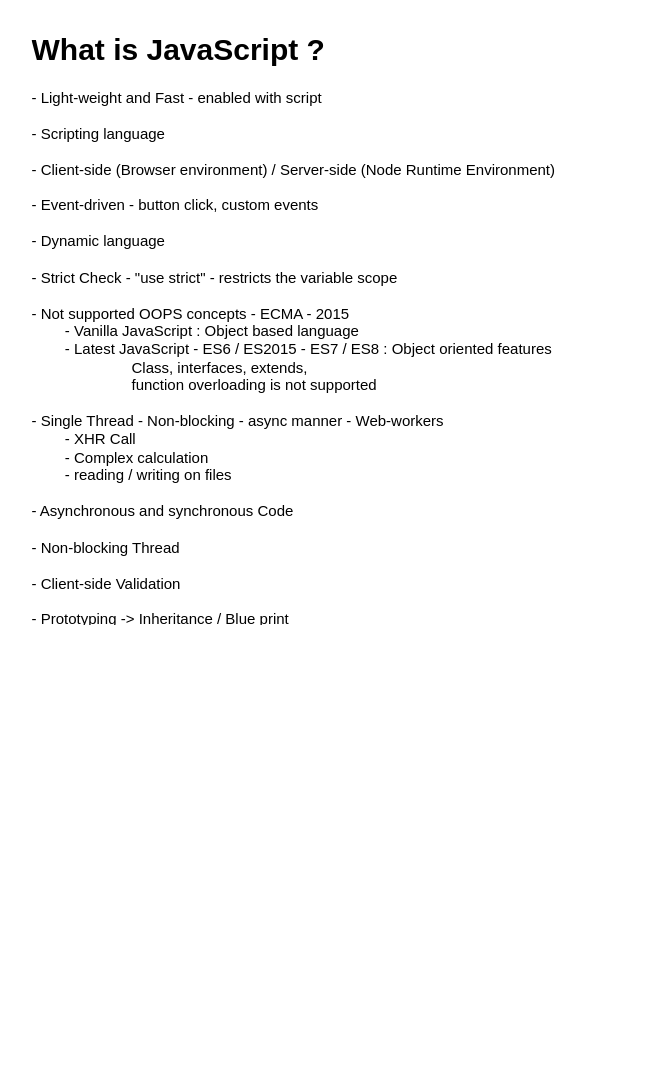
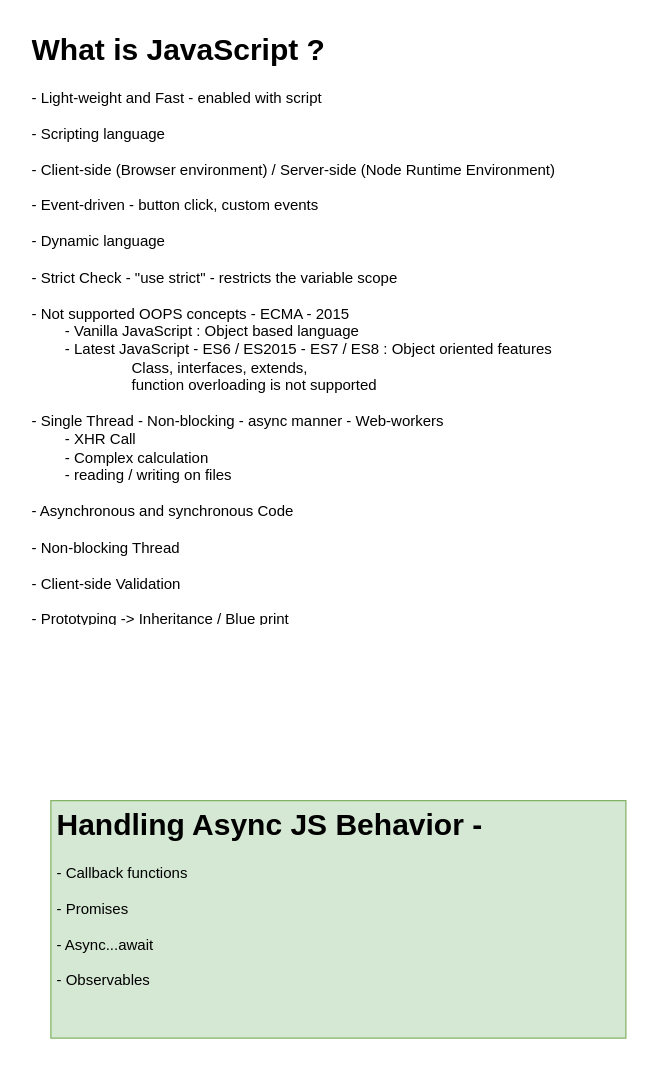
  <mxCell id="0" />
  <mxCell id="1" parent="0" />
  <mxCell id="2" value="&lt;h1&gt;What is JavaScript ?&lt;/h1&gt;&lt;div&gt;- Light-weight and Fast - enabled with script&lt;/div&gt;&lt;div&gt;&lt;br&gt;&lt;/div&gt;&lt;div&gt;- Scripting language&lt;/div&gt;&lt;div&gt;&lt;br&gt;&lt;/div&gt;&lt;div&gt;- Client-side (Browser environment) / Server-side (Node Runtime Environment)&lt;/div&gt;&lt;div&gt;&lt;br&gt;&lt;/div&gt;&lt;div&gt;- Event-driven - button click, custom events&lt;/div&gt;&lt;div&gt;&lt;br&gt;&lt;/div&gt;&lt;div&gt;- Dynamic language&lt;/div&gt;&lt;div&gt;&lt;br&gt;&lt;/div&gt;&lt;div&gt;- Strict Check - &quot;use strict&quot; - restricts the variable scope&lt;/div&gt;&lt;div&gt;&lt;br&gt;&lt;/div&gt;&lt;div&gt;- Not supported OOPS concepts - ECMA - 2015&lt;/div&gt;&lt;div&gt;&lt;span style=&quot;white-space: pre&quot;&gt;&#09;&lt;/span&gt;- Vanilla JavaScript : Object based language&lt;br&gt;&lt;/div&gt;&lt;div&gt;&lt;span style=&quot;white-space: pre&quot;&gt;&#09;&lt;/span&gt;- Latest JavaScript - ES6 / ES2015 - ES7 / ES8 : Object oriented features&lt;br&gt;&lt;/div&gt;&lt;div&gt;&lt;span style=&quot;white-space: pre&quot;&gt;&#09;&lt;/span&gt;&lt;span style=&quot;white-space: pre&quot;&gt;&#09;&lt;/span&gt;&lt;span style=&quot;white-space: pre&quot;&gt;&#09;&lt;/span&gt;Class, interfaces, extends,&amp;nbsp;&lt;br&gt;&lt;/div&gt;&lt;div&gt;&lt;span style=&quot;white-space: pre&quot;&gt;&#09;&lt;/span&gt;&lt;span style=&quot;white-space: pre&quot;&gt;&#09;&lt;/span&gt;&lt;span style=&quot;white-space: pre&quot;&gt;&#09;&lt;/span&gt;function overloading is not supported&lt;br&gt;&lt;/div&gt;&lt;div&gt;&lt;br&gt;&lt;/div&gt;&lt;div&gt;- Single Thread - Non-blocking - async manner - Web-workers&lt;/div&gt;&lt;div&gt;&lt;span style=&quot;white-space: pre&quot;&gt;&#09;&lt;/span&gt;- XHR Call&lt;br&gt;&lt;/div&gt;&lt;div&gt;&lt;span style=&quot;white-space: pre&quot;&gt;&#09;&lt;/span&gt;- Complex calculation&lt;br&gt;&lt;/div&gt;&lt;div&gt;&lt;span style=&quot;white-space: pre&quot;&gt;&#09;&lt;/span&gt;- reading / writing on files&lt;br&gt;&lt;/div&gt;&lt;div&gt;&lt;br&gt;&lt;/div&gt;&lt;div&gt;- Asynchronous and synchronous Code&lt;/div&gt;&lt;div&gt;&lt;br&gt;&lt;/div&gt;&lt;div&gt;- Non-blocking Thread&lt;/div&gt;&lt;div&gt;&lt;br&gt;&lt;/div&gt;&lt;div&gt;- Client-side Validation&lt;/div&gt;&lt;div&gt;&lt;br&gt;&lt;/div&gt;&lt;div&gt;- Prototyping -&amp;gt; Inheritance / Blue print&lt;/div&gt;&lt;div&gt;&lt;br&gt;&lt;/div&gt;&lt;div&gt;- Types in JS -&amp;nbsp;&lt;/div&gt;&lt;div&gt;&lt;span style=&quot;white-space: pre&quot;&gt;&#09;&lt;/span&gt;- Primitive type - Number, String, Boolean, Date,&amp;nbsp;&lt;/div&gt;&lt;div&gt;&lt;span style=&quot;white-space: pre&quot;&gt;&#09;&lt;/span&gt;- Reference Types - Function, Array, Objects&lt;/div&gt;&lt;div&gt;&lt;br&gt;&lt;/div&gt;" style="text;html=1;strokeColor=none;fillColor=none;spacing=5;spacingTop=-20;whiteSpace=wrap;overflow=hidden;rounded=0;sketch=0;" vertex="1" parent="1"><mxGeometry x="20" y="20" width="440" height="480" as="geometry" /></mxCell>
+ <mxCell id="3" value="&lt;h1&gt;Handling Async JS Behavior -&lt;/h1&gt;&lt;div&gt;- Callback functions&lt;/div&gt;&lt;div&gt;&lt;br&gt;&lt;/div&gt;&lt;div&gt;- Promises&lt;/div&gt;&lt;div&gt;&lt;br&gt;&lt;/div&gt;&lt;div&gt;- Async...await&lt;/div&gt;&lt;div&gt;&lt;br&gt;&lt;/div&gt;&lt;div&gt;- Observables&lt;/div&gt;" style="text;html=1;strokeColor=#82b366;fillColor=#d5e8d4;spacing=5;spacingTop=-20;whiteSpace=wrap;overflow=hidden;rounded=0;sketch=0;" vertex="1" parent="1"><mxGeometry x="40" y="640" width="460" height="190" as="geometry" /></mxCell>
